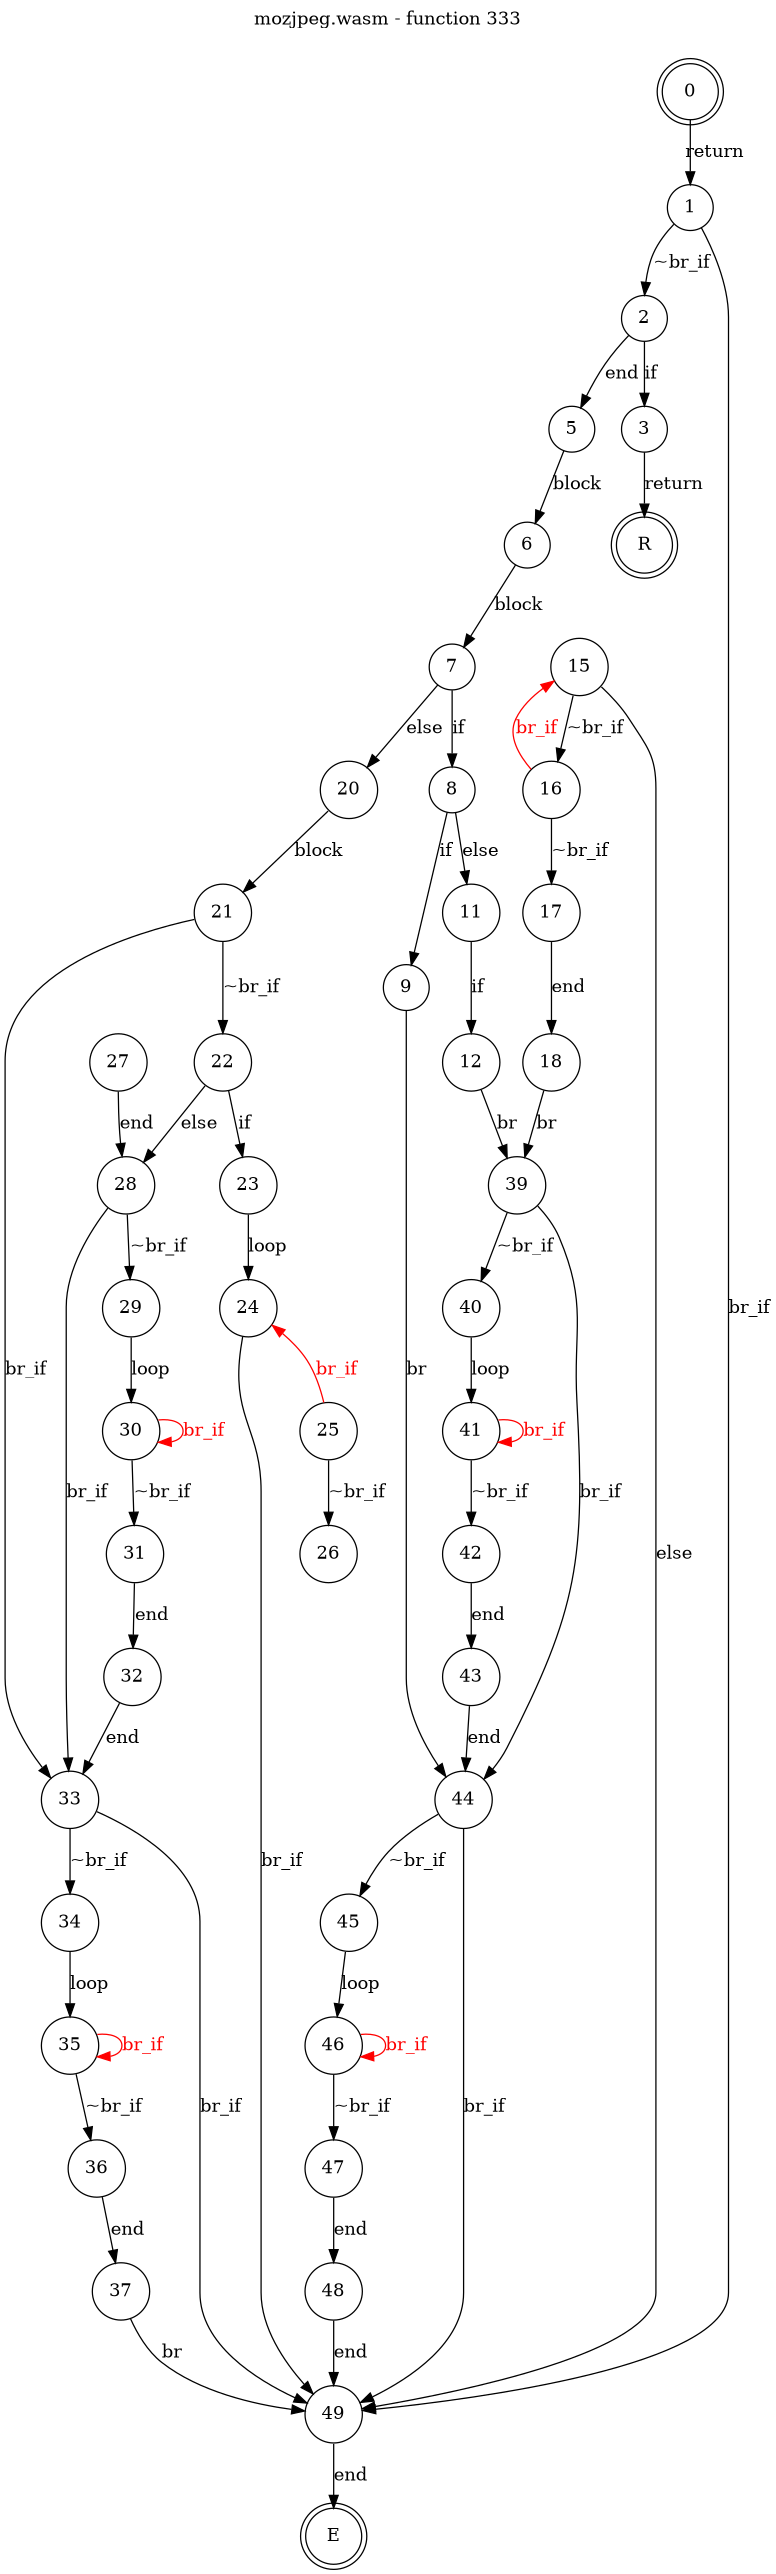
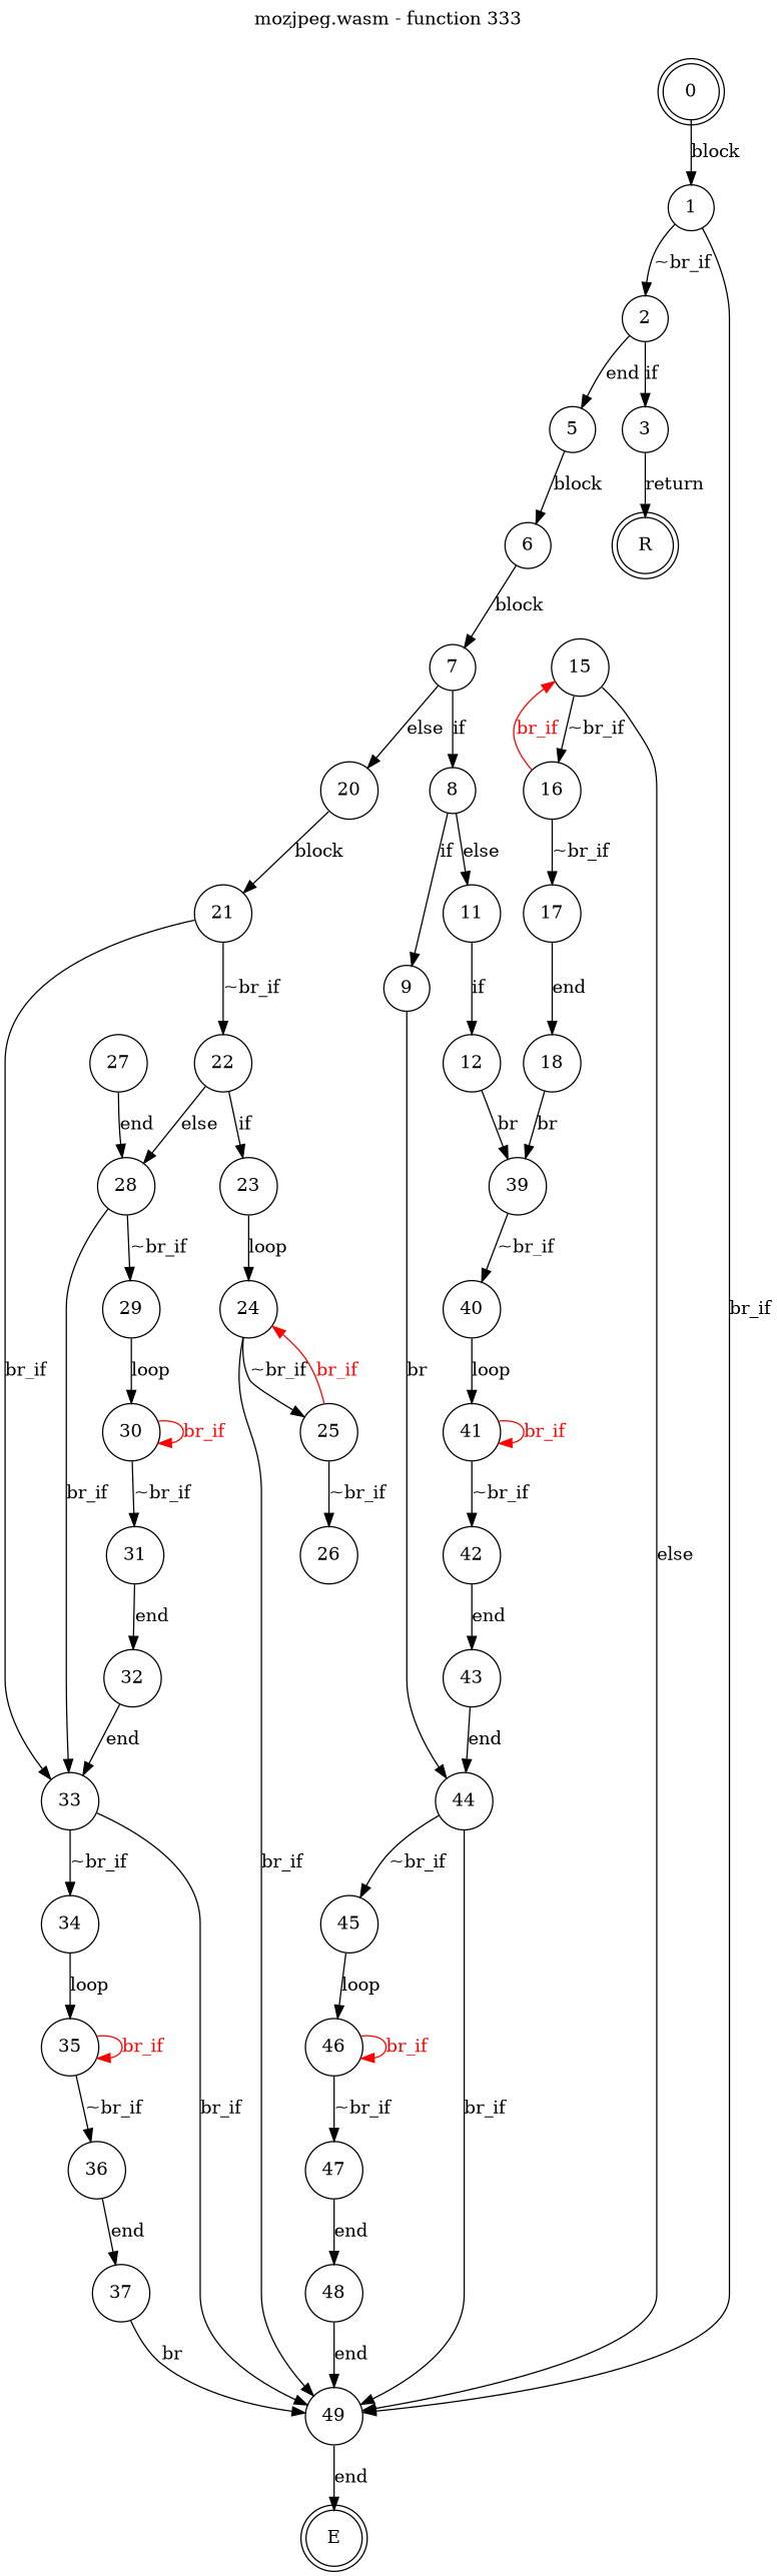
  digraph {
    label="mozjpeg.wasm - function 333"
    labelfontcolor=black
    labelfontname=Helvetica
    labelfontsize=16
    labelloc=t
    node [shape=circle]
    0 [shape=doublecircle]
    1
    2
    49
    E [shape=doublecircle]
    R [shape=doublecircle]
    3
    5
    6
    7
    8
    20
    9
    11
    21
    44
    12
    22
    33
    45
    39
    46
    40
    15
    16
    41
    17
    18
    23
    28
    34
    24
    29
    35
    25
    30
    26
    27
    31
    32
    36
    37
    42
    43
    47
    48
-   0 -> 1 [label=return]
+   0 -> 1 [label=block]
    1 -> 2 [label="~br_if"]
    1 -> 49 [label=br_if]
    2 -> 3 [label=if]
    2 -> 5 [label=end]
    49 -> E [label=end]
    3 -> R [label=return]
    5 -> 6 [label=block]
    6 -> 7 [label=block]
    7 -> 8 [label=if]
    7 -> 20 [label=else]
    8 -> 9 [label=if]
    8 -> 11 [label=else]
    20 -> 21 [label=block]
    9 -> 44 [label=br]
    11 -> 12 [label=if]
    21 -> 22 [label="~br_if"]
    21 -> 33 [label=br_if]
    44 -> 49 [label=br_if]
    44 -> 45 [label="~br_if"]
    12 -> 39 [label=br]
    22 -> 23 [label=if]
    22 -> 28 [label=else]
    33 -> 49 [label=br_if]
    33 -> 34 [label="~br_if"]
    45 -> 46 [label=loop]
-   39 -> 44 [label=br_if]
    39 -> 40 [label="~br_if"]
    46 -> 46 [color=red fontcolor=red label=br_if]
    46 -> 47 [label="~br_if"]
    40 -> 41 [label=loop]
    15 -> 49 [label=else]
    15 -> 16 [label="~br_if"]
    16 -> 15 [color=red fontcolor=red label=br_if]
    16 -> 17 [label="~br_if"]
    41 -> 41 [color=red fontcolor=red label=br_if]
    41 -> 42 [label="~br_if"]
    17 -> 18 [label=end]
    18 -> 39 [label=br]
    23 -> 24 [label=loop]
    28 -> 33 [label=br_if]
    28 -> 29 [label="~br_if"]
    34 -> 35 [label=loop]
    24 -> 49 [label=br_if]
+   24 -> 25 [label="~br_if"]
    29 -> 30 [label=loop]
    35 -> 35 [color=red fontcolor=red label=br_if]
    35 -> 36 [label="~br_if"]
    25 -> 24 [color=red fontcolor=red label=br_if]
    25 -> 26 [label="~br_if"]
    30 -> 30 [color=red fontcolor=red label=br_if]
    30 -> 31 [label="~br_if"]
    27 -> 28 [label=end]
    31 -> 32 [label=end]
    32 -> 33 [label=end]
    36 -> 37 [label=end]
    37 -> 49 [label=br]
    42 -> 43 [label=end]
    43 -> 44 [label=end]
    47 -> 48 [label=end]
    48 -> 49 [label=end]
  }
